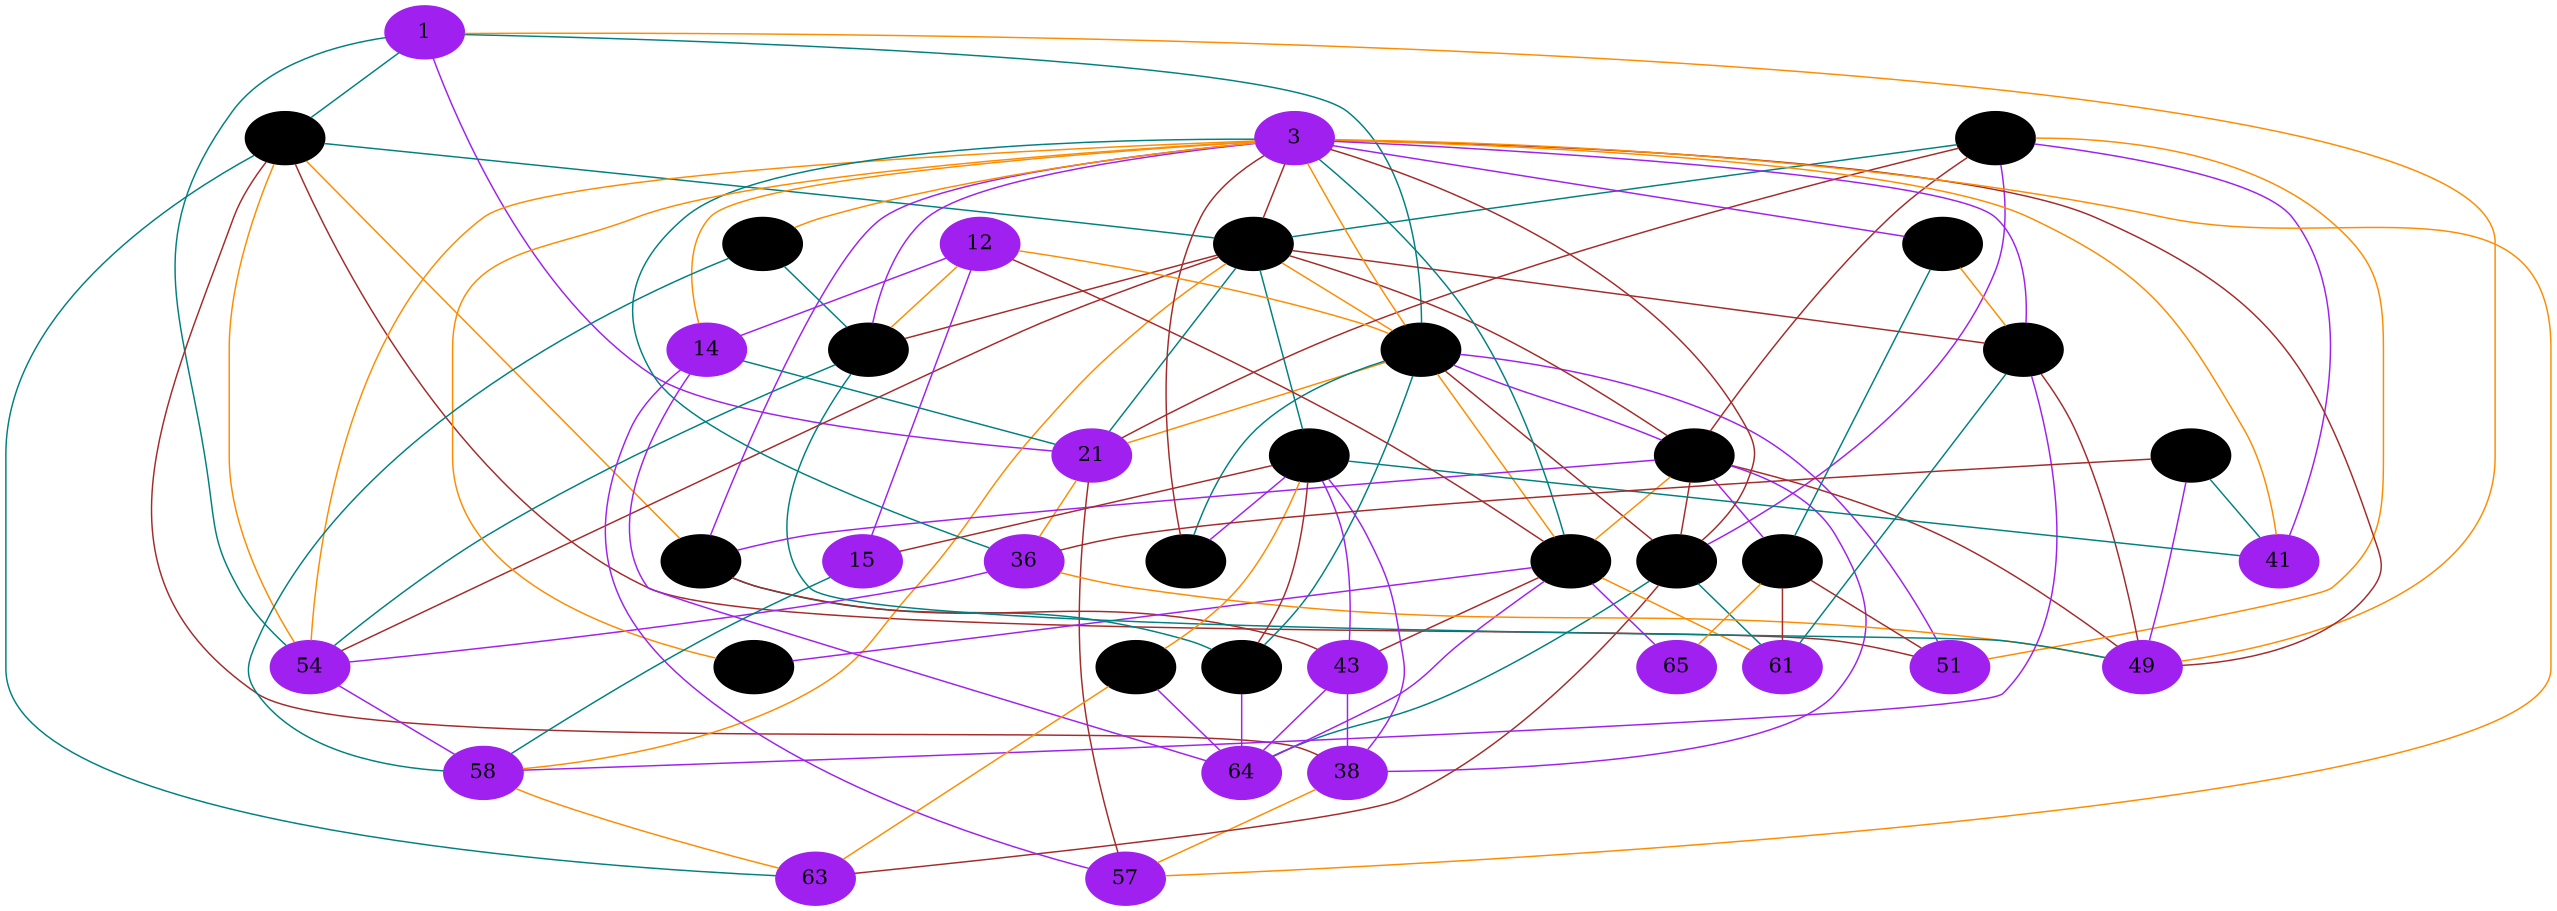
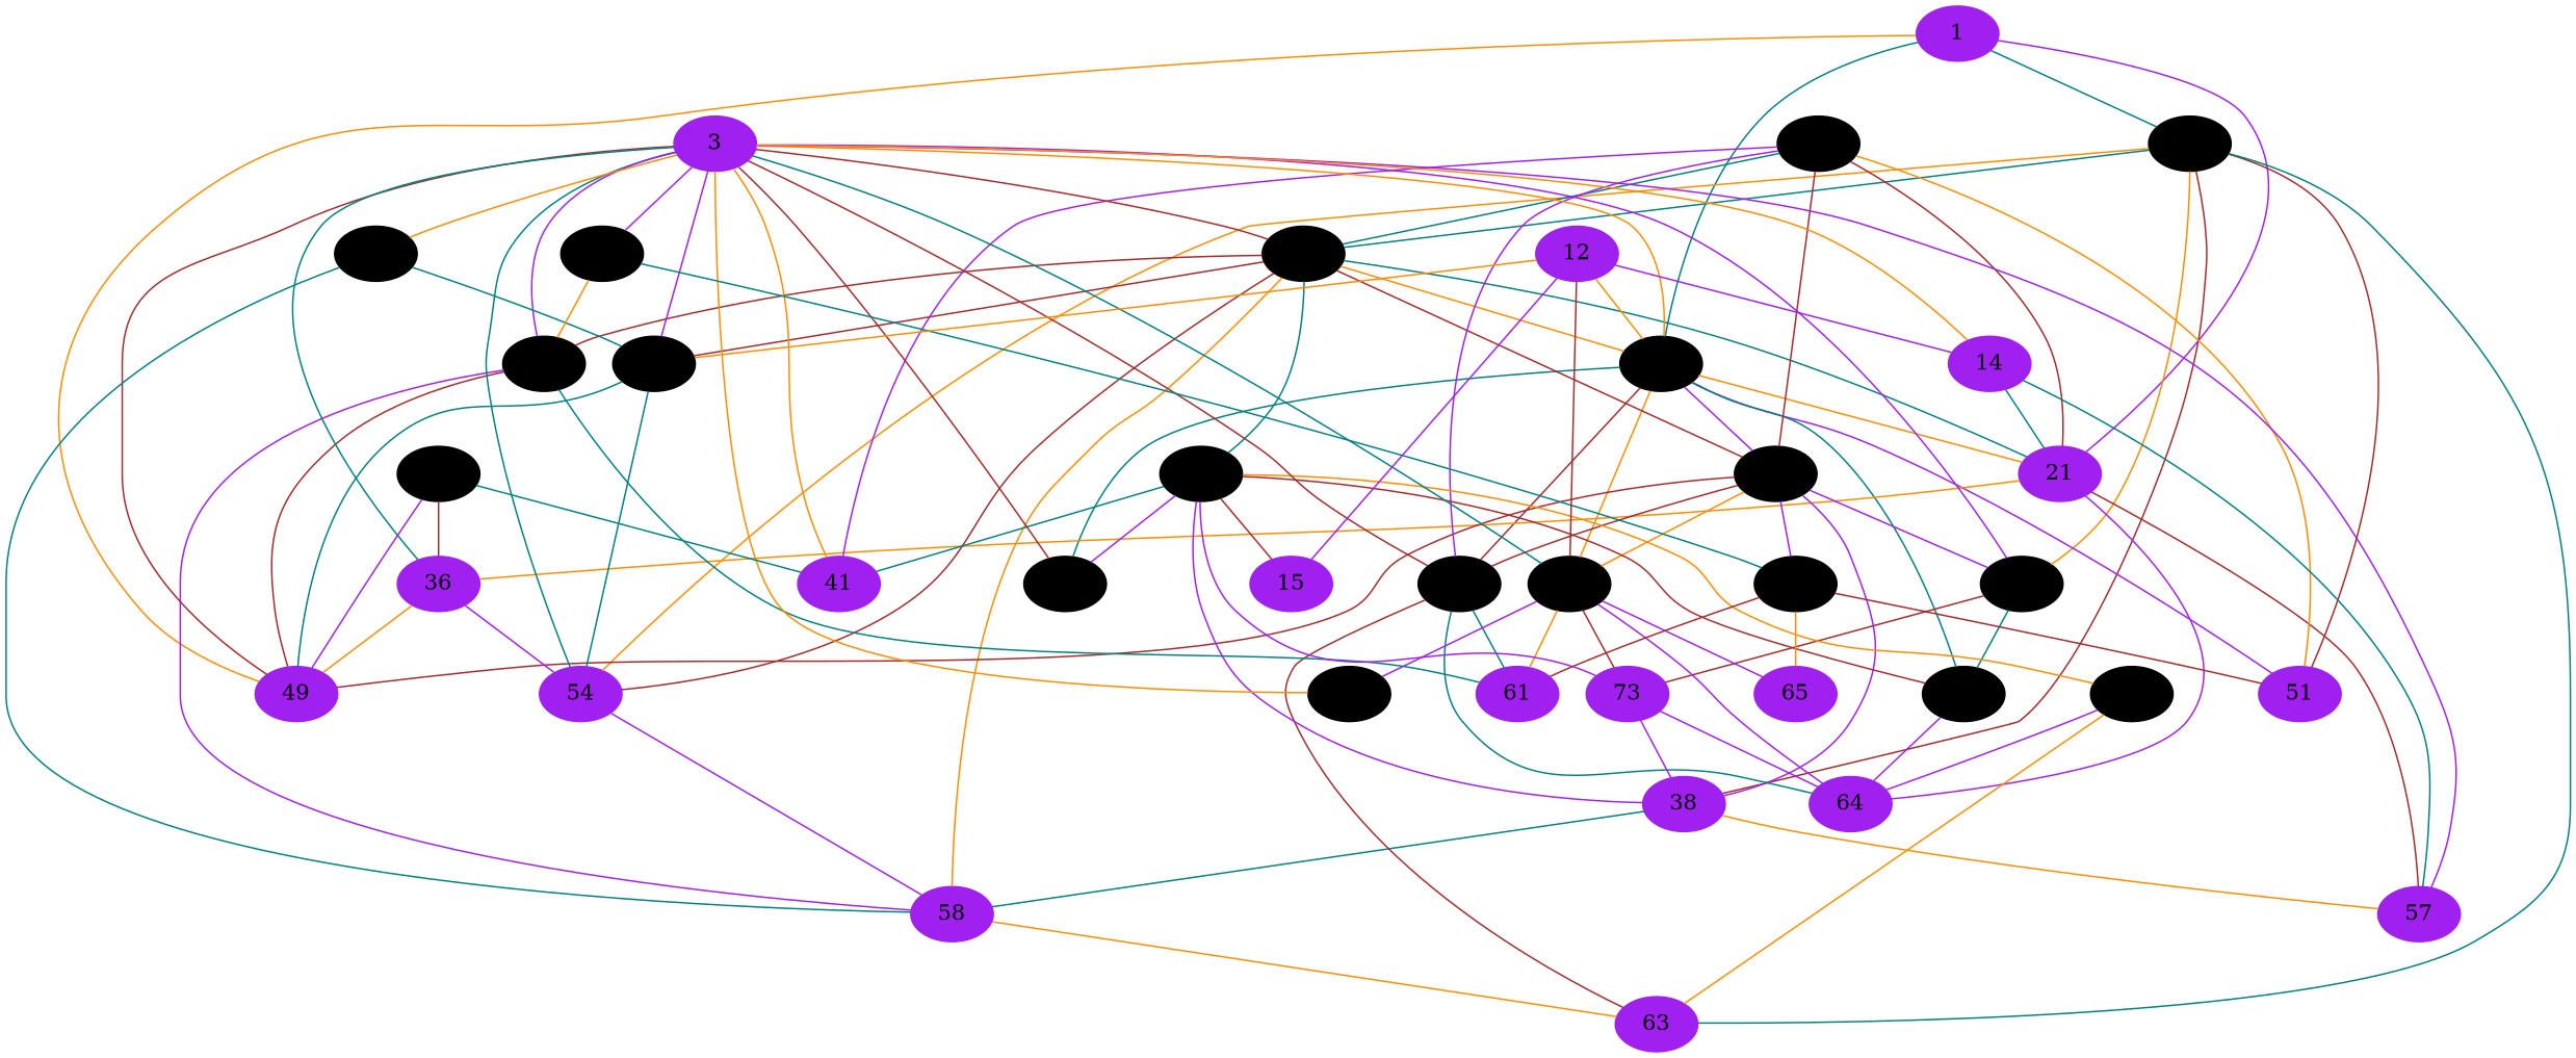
  graph {
    node [color=purple style=filled]
    edge [color=purple]
    1 [super="+73"]
    7 [color=black super="+29"]
    13 [color=black super="+23+52+55"]
    21 [super="+69+74"]
    49 [super="+53"]
    54 [super="+68+60"]
    8 [color=black super="+18"]
    51
    33 [color=black super="+35"]
    38
    63
    17 [color=black super="+71+26"]
    44 [color=black super="+47"]
    32 [color=black]
    34 [color=black super="+45"]
    59 [color=black super="+76"]
    36 [super="+75"]
    57
    64
    58 [super="+67"]
    2 [color=black super="+4"]
    41
    22 [color=black super="+46+70"]
    31 [color=black super="+48"]
    9 [color=black super="+28+16"]
    42 [color=black super="+66"]
    61
    3 [super="+10+25+37+19"]
    5 [color=black]
    11 [color=black super="+27"]
    14
    62 [color=black]
-   43
+   43 [label=73]
    65
    6 [color=black]
    15
    30 [color=black]
    12
    1 -- 7 [color=teal]
    1 -- 13 [color=teal]
    1 -- 21
    1 -- 49 [color=darkorange]
-   1 -- 54 [color=teal weight=2]
    7 -- 54 [color=darkorange]
    7 -- 8 [color=teal]
    7 -- 51 [color=brown]
    7 -- 33 [color=darkorange]
    7 -- 38 [color=brown]
    7 -- 63 [color=teal]
    13 -- 21 [color=darkorange]
    13 -- 51
    13 -- 17
    13 -- 44 [color=brown]
    13 -- 32 [color=teal]
    13 -- 34 [color=darkorange]
    13 -- 59 [color=teal]
    21 -- 36 [color=darkorange]
    21 -- 57 [color=brown]
-   14 -- 64
+   21 -- 64
    54 -- 58
    8 -- 13 [color=darkorange]
    8 -- 21 [color=teal]
    8 -- 54 [color=brown]
    8 -- 17 [color=brown]
    8 -- 58 [color=darkorange]
    8 -- 22 [color=brown]
    8 -- 31 [color=brown weight=2]
    8 -- 9 [color=teal]
    33 -- 59 [color=teal]
    33 -- 43 [color=brown]
    38 -- 57 [color=darkorange]
-   15 -- 58 [color=teal]
+   38 -- 58 [color=teal]
    17 -- 49 [color=brown]
    17 -- 33
    17 -- 38
    17 -- 44 [color=brown]
    17 -- 34 [color=darkorange weight=2]
    17 -- 42
    44 -- 63 [color=brown]
    44 -- 64 [color=teal]
    44 -- 61 [color=teal]
    34 -- 64
    34 -- 61 [color=darkorange]
    34 -- 62
    34 -- 43 [color=brown]
    34 -- 65
    59 -- 64
    36 -- 49 [color=darkorange]
    36 -- 54
    58 -- 63 [color=darkorange]
    2 -- 21 [color=brown]
    2 -- 8 [color=teal]
    2 -- 51 [color=darkorange]
    2 -- 17 [color=brown]
    2 -- 44
    2 -- 41
    22 -- 49 [color=brown]
    22 -- 58
    22 -- 61 [color=teal]
    31 -- 49 [color=teal]
    31 -- 54 [color=teal]
    9 -- 38
    9 -- 32
    9 -- 59 [color=brown]
    9 -- 41 [color=teal]
    9 -- 43
    9 -- 15 [color=brown]
    9 -- 30 [color=darkorange]
    42 -- 51 [color=brown]
    42 -- 61 [color=brown]
    42 -- 65 [color=darkorange]
    3 -- 13 [color=darkorange]
    3 -- 49 [color=brown]
-   3 -- 54 [color=darkorange weight=2]
+   3 -- 54 [color=teal weight=2]
    3 -- 8 [color=brown]
    3 -- 33
    3 -- 44 [color=brown]
    3 -- 32 [color=brown]
    3 -- 34 [color=teal]
    3 -- 36 [color=teal]
-   3 -- 57 [color=darkorange]
+   3 -- 57
    3 -- 41 [color=darkorange]
    3 -- 22 [weight=3]
    3 -- 31
    3 -- 5 [color=darkorange]
    3 -- 11
    3 -- 14 [color=darkorange]
    3 -- 62 [color=darkorange]
    5 -- 58 [color=teal]
    5 -- 31 [color=teal]
    11 -- 22 [color=darkorange]
    11 -- 42 [color=teal]
    14 -- 21 [color=teal]
-   14 -- 57
+   14 -- 57 [color=teal]
    43 -- 38
    43 -- 64
    6 -- 49
    6 -- 36 [color=brown]
    6 -- 41 [color=teal]
    30 -- 63 [color=darkorange]
    30 -- 64
    12 -- 13 [color=darkorange]
    12 -- 34 [color=brown]
    12 -- 31 [color=darkorange]
    12 -- 14
    12 -- 15
  }
